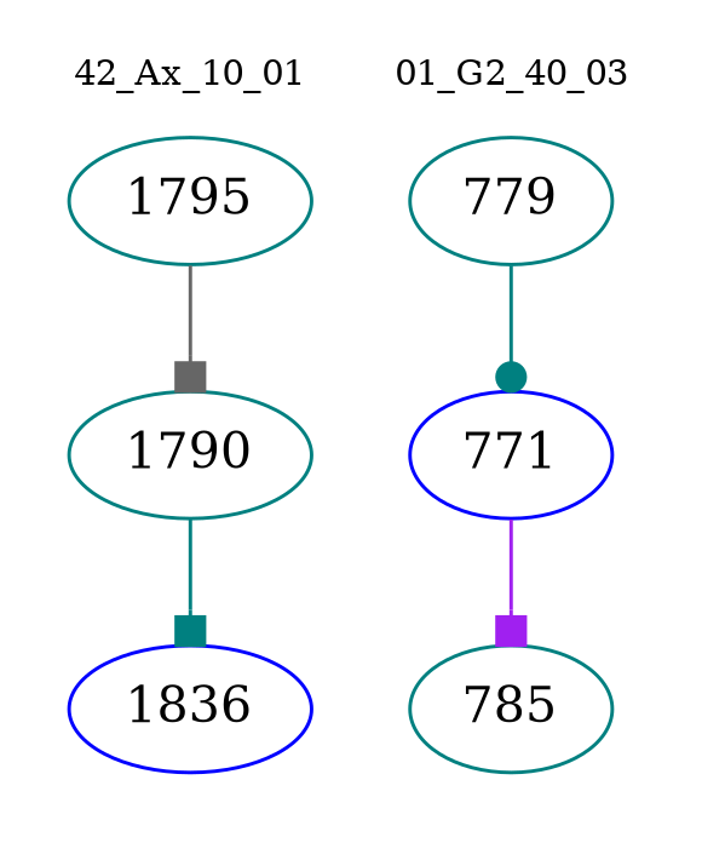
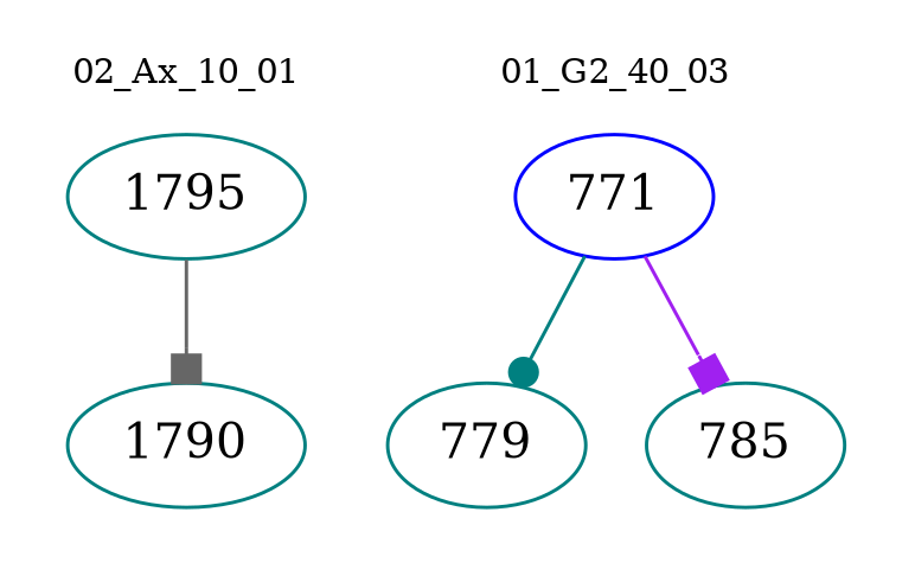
  digraph {
    node [color=teal]
    edge [arrowhead=box color=teal]
    n1 [label=1795]
    n2 [label=1790]
-   n3 [color=blue label=1836]
    n4 [label=779]
    n5 [color=blue label=771]
    n6 [label=785]
    subgraph cluster_1 {
      color=white
      fontsize=10
-     label="42_Ax_10_01"
+     label="02_Ax_10_01"
      n1
      n2
-     n3
    }
    subgraph cluster_2 {
      color=white
      fontsize=10
      label="01_G2_40_03"
      n4
      n5
      n6
    }
    n1 -> n2 [color=gray40]
-   n2 -> n3
-   n4 -> n5 [arrowhead=dot]
+   n5 -> n4 [arrowhead=dot]
    n5 -> n6 [color=purple]
  }
